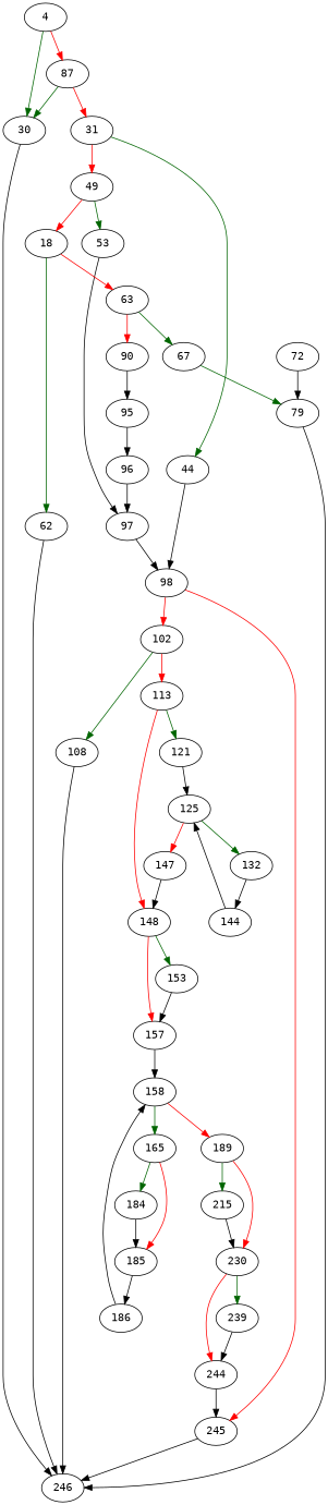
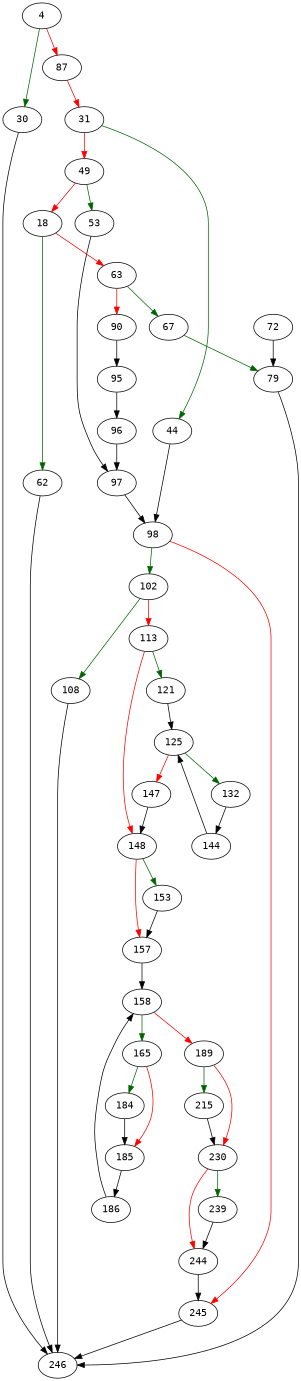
  strict digraph {
    fontname="DejaVu Sans Mono"
    node [fontname="DejaVu Sans Mono"]
    edge [fontname="DejaVu Sans Mono"]
    4 [entry=true]
    30
    n3 [label=87]
    246
    31
    44
    49
    98
    53
    n10 [label=18]
    102
    245
    97
    62
    63
    108
    113
    67
    90
    79
    95
    72
    96
    121
    148
    125
    153
    157
    132
    147
    158
    144
    165
    189
    184
    185
    215
    230
    186
    239
    244
    4 -> 30 [color=darkgreen cond=true]
    4 -> n3 [color=red cond=false]
    30 -> 246
-   n3 -> 30 [color=darkgreen cond=true]
    n3 -> 31 [color=red cond=false]
    31 -> 44 [color=darkgreen cond=true]
    31 -> 49 [color=red cond=false]
    44 -> 98
    49 -> 53 [color=darkgreen cond=true]
    49 -> n10 [color=red cond=false]
-   98 -> 102 [color=red cond=true]
+   98 -> 102 [color=darkgreen cond=true]
    98 -> 245 [color=red cond=false]
    53 -> 97
    n10 -> 62 [color=darkgreen cond=true]
    n10 -> 63 [color=red cond=false]
    102 -> 108 [color=darkgreen cond=true]
    102 -> 113 [color=red cond=false]
    245 -> 246
    97 -> 98
    62 -> 246
    63 -> 67 [color=darkgreen cond=true]
    63 -> 90 [color=red cond=false]
    108 -> 246
    113 -> 121 [color=darkgreen cond=true]
    113 -> 148 [color=red cond=false]
    67 -> 79 [color=darkgreen cond=true]
    90 -> 95
    79 -> 246
    95 -> 96
    72 -> 79
    96 -> 97
    121 -> 125
    148 -> 153 [color=darkgreen cond=true]
    148 -> 157 [color=red cond=false]
    125 -> 132 [color=darkgreen cond=true]
    125 -> 147 [color=red cond=false]
    153 -> 157
    157 -> 158
    132 -> 144
    147 -> 148
    158 -> 165 [color=darkgreen cond=true]
    158 -> 189 [color=red cond=false]
    144 -> 125
    165 -> 184 [color=darkgreen cond=true]
    165 -> 185 [color=red cond=false]
    189 -> 215 [color=darkgreen cond=true]
    189 -> 230 [color=red cond=false]
    184 -> 185
    185 -> 186
    215 -> 230
    230 -> 239 [color=darkgreen cond=true]
    230 -> 244 [color=red cond=false]
    186 -> 158
    239 -> 244
    244 -> 245
  }
